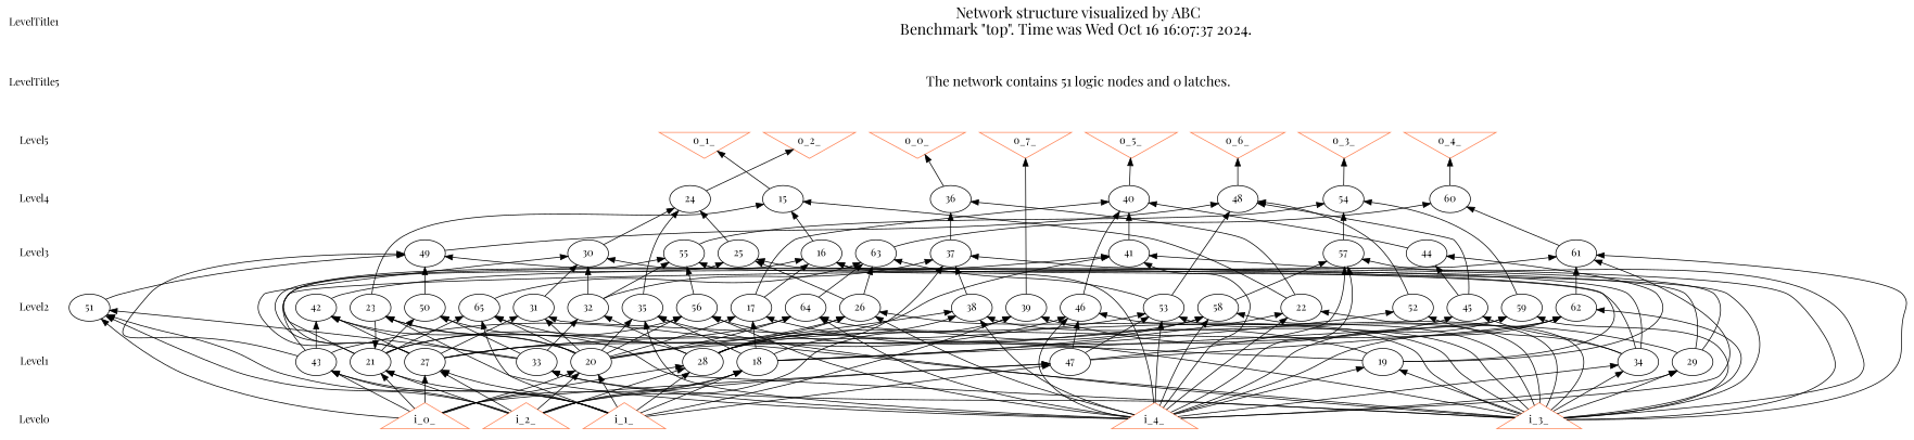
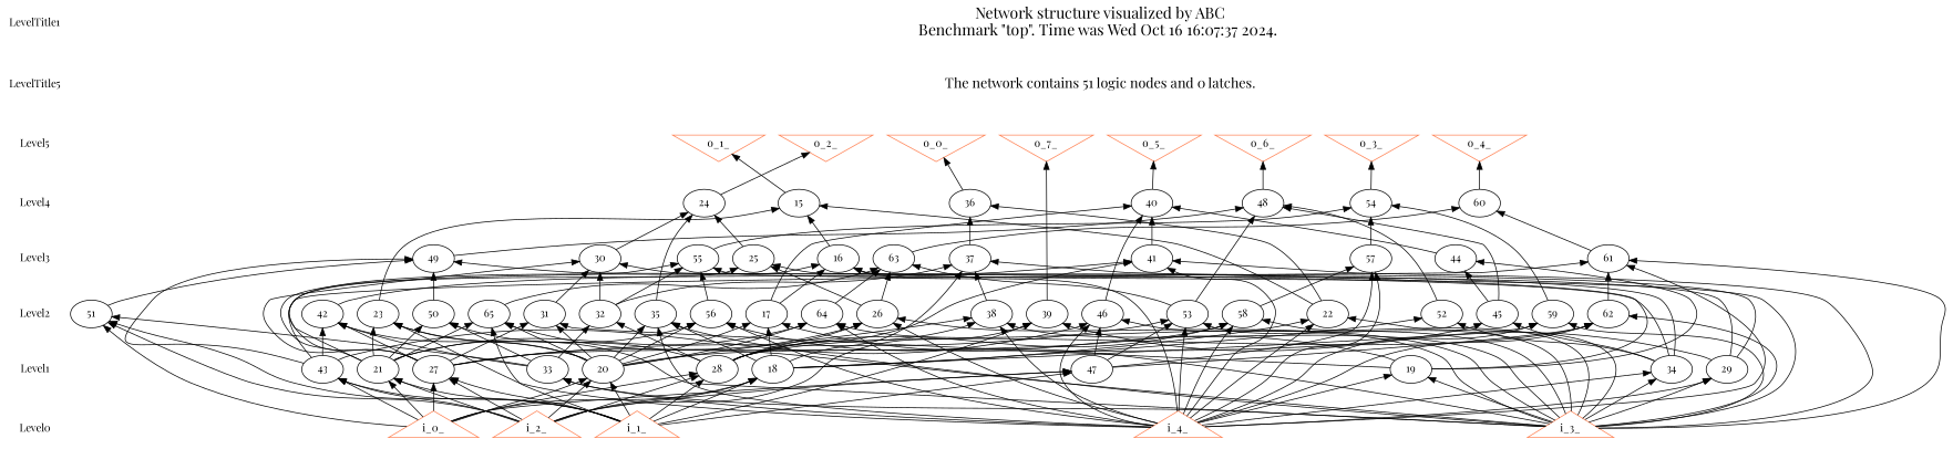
  digraph {
    fontname="Playfair Display"
    node [fontname="Playfair Display" shape=ellipse]
    edge [dir=back fontname="Playfair Display" style=solid]
    LevelTitle1 [shape=plaintext]
    n2 [label=LevelTitle5 shape=plaintext]
    Level5 [shape=plaintext]
    Level4 [shape=plaintext]
    Level3 [shape=plaintext]
    Level2 [shape=plaintext]
    Level1 [shape=plaintext]
    Level0 [shape=plaintext]
    n9 [fontsize=20 label="Network structure visualized by ABC\nBenchmark \"top\". Time was Wed Oct 16 16:07:37 2024. " shape=plaintext]
    n10 [fontsize=18 label="The network contains 51 logic nodes and 0 latches.\n" shape=plaintext]
    n11 [color=coral fillcolor=coral label=o_1_ shape=invtriangle]
    n12 [color=coral fillcolor=coral label=o_2_ shape=invtriangle]
    n13 [color=coral fillcolor=coral label=o_0_ shape=invtriangle]
    n14 [color=coral fillcolor=coral label=o_7_ shape=invtriangle]
    n15 [color=coral fillcolor=coral label=o_5_ shape=invtriangle]
    n16 [color=coral fillcolor=coral label=o_6_ shape=invtriangle]
    n17 [color=coral fillcolor=coral label=o_3_ shape=invtriangle]
    n18 [color=coral fillcolor=coral label=o_4_ shape=invtriangle]
    n19 [label="15\n"]
    n20 [label="24\n"]
    n21 [label="36\n"]
    n22 [label="40\n"]
    n23 [label="48\n"]
    n24 [label="54\n"]
    n25 [label="60\n"]
    n26 [label="16\n"]
    n27 [label="25\n"]
    n28 [label="30\n"]
    n29 [label="37\n"]
    n30 [label="41\n"]
    n31 [label="44\n"]
    n32 [label="49\n"]
    n33 [label="55\n"]
    n34 [label="57\n"]
    n35 [label="61\n"]
    n36 [label="63\n"]
    n37 [label="17\n"]
    n38 [label="22\n"]
    n39 [label="23\n"]
    n40 [label="26\n"]
    n41 [label="31\n"]
    n42 [label="32\n"]
    n43 [label="35\n"]
    n44 [label="38\n"]
    n45 [label="39\n"]
    n46 [label="42\n"]
    n47 [label="45\n"]
    n48 [label="46\n"]
    n49 [label="50\n"]
    n50 [label="51\n"]
    n51 [label="52\n"]
    n52 [label="53\n"]
    n53 [label="56\n"]
    n54 [label="58\n"]
    n55 [label="59\n"]
    n56 [label="62\n"]
    n57 [label="64\n"]
    n58 [label="65\n"]
    n59 [label="18\n"]
    n60 [label="19\n"]
    n61 [label="20\n"]
    n62 [label="21\n"]
    n63 [label="27\n"]
    n64 [label="28\n"]
    n65 [label="29\n"]
    n66 [label="33\n"]
    n67 [label="34\n"]
    n68 [label="43\n"]
    n69 [label="47\n"]
    n70 [color=coral fillcolor=coral label=i_3_ shape=triangle]
    n71 [color=coral fillcolor=coral label=i_4_ shape=triangle]
    n72 [color=coral fillcolor=coral label=i_1_ shape=triangle]
    n73 [color=coral fillcolor=coral label=i_2_ shape=triangle]
    n74 [color=coral fillcolor=coral label=i_0_ shape=triangle]
    subgraph sub_1 {
      LevelTitle1
      n2
      Level5
      Level4
      Level3
      Level2
      Level1
      Level0
    }
    subgraph sub_2 {
      rank=same
      LevelTitle1
      n9
    }
    subgraph sub_3 {
      rank=same
      n2
      n10
    }
    subgraph sub_4 {
      rank=same
      Level5
      n11
      n12
      n13
      n14
      n15
      n16
      n17
      n18
    }
    subgraph sub_5 {
      rank=same
      Level4
      n19
      n20
      n21
      n22
      n23
      n24
      n25
    }
    subgraph sub_6 {
      rank=same
      Level3
      n26
      n27
      n28
      n29
      n30
      n31
      n32
      n33
      n34
      n35
      n36
    }
    subgraph sub_7 {
      rank=same
      Level2
      n37
      n38
      n39
      n40
      n41
      n42
      n43
      n44
      n45
      n46
      n47
      n48
      n49
      n50
      n51
      n52
      n53
      n54
      n55
      n56
      n57
      n58
    }
    subgraph sub_8 {
      rank=same
      Level1
      n59
      n60
      n61
      n62
      n63
      n64
      n65
      n66
      n67
      n68
      n69
    }
    subgraph sub_9 {
      rank=same
      Level0
      n70
      n71
      n72
      n73
      n74
    }
    LevelTitle1 -> n2 [style=invis]
    n2 -> Level5 [style=invis]
    Level5 -> Level4 [style=invis]
    Level4 -> Level3 [style=invis]
    Level3 -> Level2 [style=invis]
    Level2 -> Level1 [style=invis]
    Level1 -> Level0 [style=invis]
    n9 -> n10 [style=invis]
    n10 -> n11 [style=invis]
    n10 -> n12 [style=invis]
    n10 -> n13 [style=invis]
    n10 -> n14 [style=invis]
    n10 -> n15 [style=invis]
    n10 -> n16 [style=invis]
    n10 -> n17 [style=invis]
    n10 -> n18 [style=invis]
    n11 -> n12 [style=invis]
    n11 -> n19
    n12 -> n13 [style=invis]
    n12 -> n20
    n13 -> n14 [style=invis]
    n13 -> n21
    n14 -> n15 [style=invis]
    n14 -> n45
    n15 -> n16 [style=invis]
    n15 -> n22
    n16 -> n17 [style=invis]
    n16 -> n23
    n17 -> n18 [style=invis]
    n17 -> n24
    n18 -> n25
    n19 -> n26
    n19 -> n38
    n19 -> n39
    n20 -> n27
    n20 -> n28
    n20 -> n43
    n21 -> n29
    n21 -> n38
    n22 -> n30
    n22 -> n31
    n22 -> n37
    n22 -> n48
    n23 -> n32
    n23 -> n47
    n23 -> n51
    n23 -> n52
    n24 -> n33
    n24 -> n34
    n24 -> n55
    n25 -> n35
    n25 -> n36
    n26 -> n37
    n26 -> n62
    n26 -> n70
    n26 -> n71
    n27 -> n40
    n27 -> n63
    n27 -> n65
    n28 -> n41
    n28 -> n42
    n28 -> n63
    n28 -> n67
    n29 -> n42
    n29 -> n44
    n29 -> n59
    n29 -> n60
    n30 -> n46
    n30 -> n64
    n30 -> n70
    n30 -> n71
    n31 -> n47
    n31 -> n60
    n32 -> n49
    n32 -> n50
    n32 -> n67
    n32 -> n68
    n33 -> n42
    n33 -> n53
    n33 -> n62
    n33 -> n65
    n34 -> n54
    n34 -> n69
-   n34 -> n70
    n34 -> n71
    n35 -> n56
    n35 -> n68
    n35 -> n70
    n35 -> n71
    n36 -> n40
    n36 -> n52
    n36 -> n57
    n36 -> n58
    n37 -> n59
    n37 -> n60
    n37 -> n61
    n38 -> n59
    n38 -> n70
    n38 -> n71
    n39 -> n61
-   n62 -> n39
+   n39 -> n62
    n39 -> n70
    n39 -> n71
    n40 -> n63
    n40 -> n64
    n40 -> n70
    n40 -> n71
    n41 -> n60
    n41 -> n61
    n41 -> n63
    n42 -> n64
    n42 -> n66
    n43 -> n59
    n43 -> n61
    n43 -> n70
    n43 -> n71
    n44 -> n61
    n44 -> n64
    n44 -> n70
    n44 -> n71
    n45 -> n65
    n45 -> n72
    n45 -> n73
    n46 -> n61
    n46 -> n63
    n46 -> n66
    n46 -> n68
    n47 -> n61
    n47 -> n67
    n48 -> n68
    n48 -> n69
    n48 -> n70
    n48 -> n71
    n49 -> n62
    n49 -> n64
    n49 -> n66
    n50 -> n66
    n50 -> n72
    n50 -> n73
    n50 -> n74
    n51 -> n59
    n51 -> n67
    n52 -> n63
    n52 -> n69
    n52 -> n70
    n52 -> n71
    n53 -> n61
    n53 -> n62
    n53 -> n70
    n53 -> n71
    n54 -> n63
    n54 -> n64
    n54 -> n70
    n54 -> n71
    n55 -> n59
    n55 -> n70
    n55 -> n71
    n56 -> n64
    n56 -> n69
    n56 -> n70
    n56 -> n71
    n57 -> n61
    n57 -> n62
    n57 -> n70
    n57 -> n71
    n58 -> n61
    n58 -> n62
    n58 -> n70
    n58 -> n72
    n59 -> n72
    n59 -> n73
    n59 -> n74
    n60 -> n70
    n60 -> n71
    n61 -> n72
    n61 -> n73
    n61 -> n74
    n62 -> n72
    n62 -> n73
    n62 -> n74
    n63 -> n72
    n63 -> n73
    n63 -> n74
    n64 -> n72
    n64 -> n73
    n64 -> n74
    n65 -> n70
    n65 -> n71
    n66 -> n70
    n66 -> n71
    n67 -> n70
    n67 -> n71
    n68 -> n72
    n68 -> n73
    n68 -> n74
    n69 -> n72
    n69 -> n73
    n69 -> n74
  }
